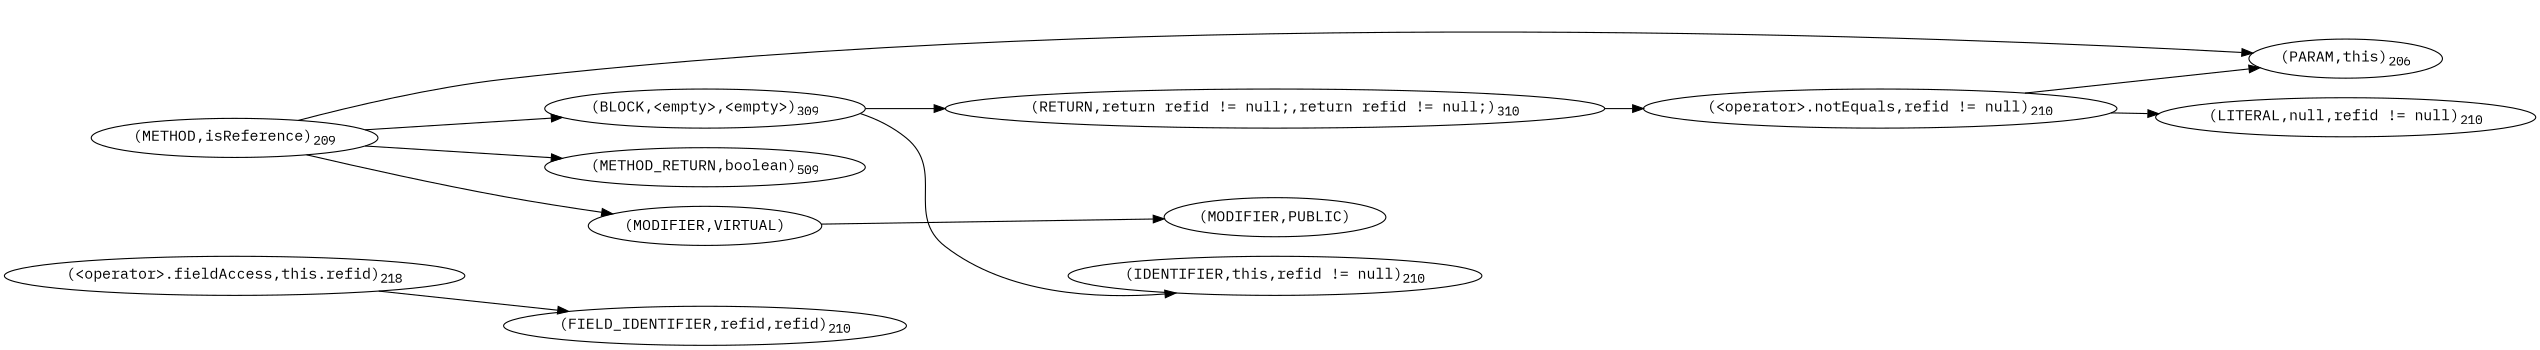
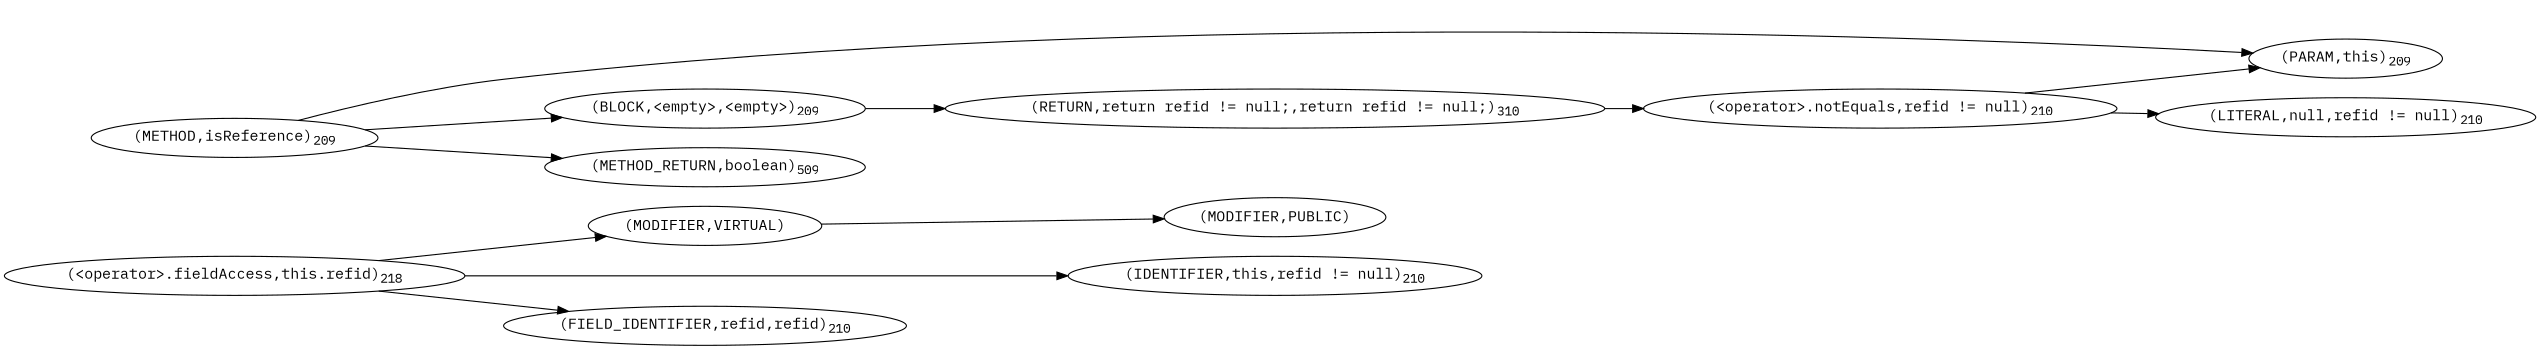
  digraph {
    fontname="IBM Plex Mono"
    rankdir=LR
    node [fontname="IBM Plex Mono"]
    edge [fontname="IBM Plex Mono"]
    n1 [label=<(METHOD,isReference)<SUB>209</SUB>>]
-   n2 [label=<(PARAM,this)<SUB>206</SUB>>]
-   n3 [label=<(BLOCK,&lt;empty&gt;,&lt;empty&gt;)<SUB>309</SUB>>]
+   n2 [label=<(PARAM,this)<SUB>209</SUB>>]
+   n3 [label=<(BLOCK,&lt;empty&gt;,&lt;empty&gt;)<SUB>209</SUB>>]
    n4 [label=<(MODIFIER,VIRTUAL)>]
    n5 [label=<(METHOD_RETURN,boolean)<SUB>509</SUB>>]
    n6 [label=<(RETURN,return refid != null;,return refid != null;)<SUB>310</SUB>>]
    n7 [label=<(MODIFIER,PUBLIC)>]
    n8 [label=<(&lt;operator&gt;.notEquals,refid != null)<SUB>210</SUB>>]
    n9 [label=<(LITERAL,null,refid != null)<SUB>210</SUB>>]
    n10 [label=<(&lt;operator&gt;.fieldAccess,this.refid)<SUB>218</SUB>>]
    n11 [label=<(IDENTIFIER,this,refid != null)<SUB>210</SUB>>]
    n12 [label=<(FIELD_IDENTIFIER,refid,refid)<SUB>210</SUB>>]
    n1 -> n2
    n1 -> n3
-   n1 -> n4
+   n10 -> n4
    n1 -> n5
    n3 -> n6
    n4 -> n7
    n6 -> n8
    n8 -> n2
    n8 -> n9
-   n3 -> n11
+   n10 -> n11
    n10 -> n12
  }
